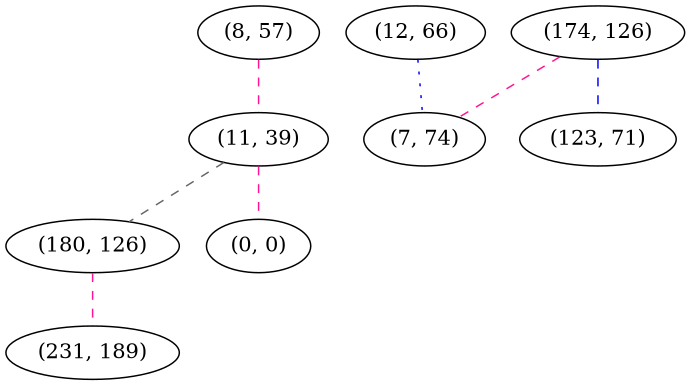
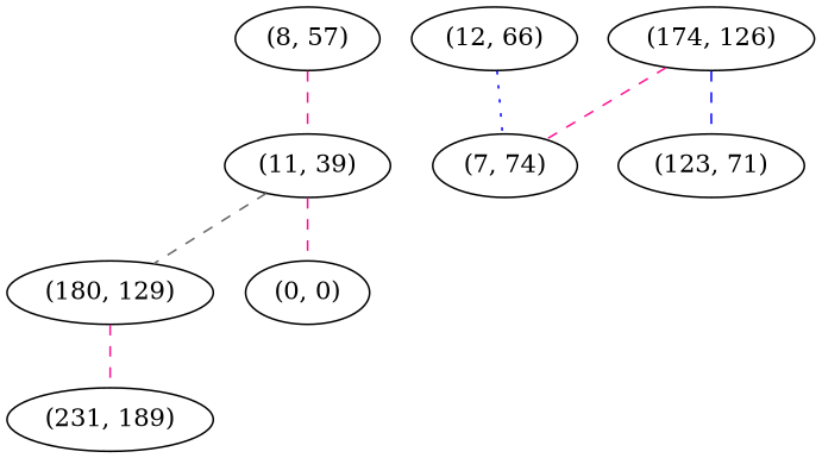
  graph {
    edge [color=deeppink style=dashed weight=1]
    n1 [label="(11, 39)"]
    "(8, 57)"
-   "(180, 126)"
+   "(180, 126)" [label="(180, 129)"]
    "(0, 0)"
    "(12, 66)"
    "(7, 74)"
    "(231, 189)"
    "(174, 126)"
    "(123, 71)"
    n1 -- "(180, 126)" [color=gray40]
    n1 -- "(0, 0)" [weight=4]
    "(8, 57)" -- n1
    "(180, 126)" -- "(231, 189)"
    "(12, 66)" -- "(7, 74)" [color=blue style=dotted]
    "(174, 126)" -- "(7, 74)"
    "(174, 126)" -- "(123, 71)" [color=blue]
  }
